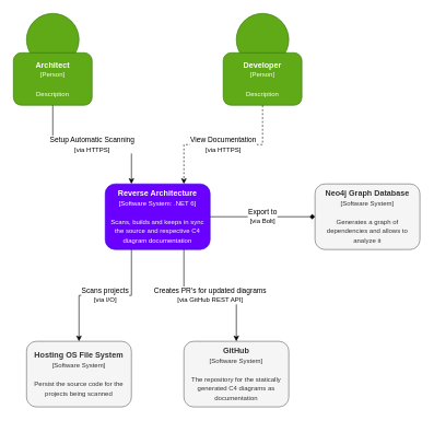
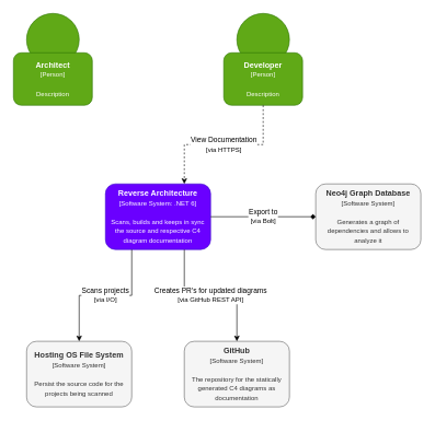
  <mxCell id="0" />
  <mxCell id="1" parent="0" />
  <mxCell id="2" value="&lt;b&gt;Hosting OS File System&lt;/b&gt;&lt;br&gt;&lt;font style=&quot;font-size: 10px&quot;&gt;[Software System]&lt;br&gt;&lt;br&gt;Persist the source code for the projects being scanned&lt;/font&gt;" style="rounded=1;whiteSpace=wrap;html=1;fillColor=#f5f5f5;strokeColor=#666666;fontColor=#333333;align=center;comic=0;resizable=0;" parent="1" vertex="1"><mxGeometry x="40" y="520" width="160" height="100" as="geometry" /></mxCell>
  <mxCell id="3" value="&lt;b&gt;Reverse Architecture&lt;/b&gt;&lt;br&gt;&lt;font style=&quot;font-size: 10px&quot;&gt;[Software System: .NET 6]&lt;br&gt;&lt;br&gt;Scans, builds and keeps in sync the source and respective C4 diagram documentation&lt;/font&gt;" style="rounded=1;whiteSpace=wrap;html=1;fillColor=#6a00ff;strokeColor=#3700CC;fontColor=#ffffff;align=center;comic=0;resizable=0;" parent="1" vertex="1"><mxGeometry x="160" y="280" width="160" height="100" as="geometry" /></mxCell>
  <mxCell id="4" value="&lt;b&gt;GitHub&lt;/b&gt;&lt;br&gt;&lt;font style=&quot;font-size: 10px&quot;&gt;[Software System]&lt;br&gt;&lt;br&gt;The repository for the statically generated C4 diagrams as documentation&lt;/font&gt;" style="rounded=1;whiteSpace=wrap;html=1;fillColor=#f5f5f5;strokeColor=#666666;fontColor=#333333;align=center;comic=0;resizable=0;" parent="1" vertex="1"><mxGeometry x="280" y="520" width="160" height="100" as="geometry" /></mxCell>
  <mxCell id="5" value="Scans projects&lt;br&gt;&lt;font style=&quot;font-size: 10px&quot;&gt;[via I/O]&lt;/font&gt;" style="endArrow=classic;html=1;edgeStyle=orthogonalEdgeStyle;rounded=0;flowAnimation=0;exitX=0.25;exitY=1;exitDx=0;exitDy=0;" parent="1" source="3" target="2" edge="1"><mxGeometry width="50" height="50" relative="1" as="geometry"><mxPoint x="-110" y="150" as="sourcePoint" /><mxPoint x="-80" y="310" as="targetPoint" /></mxGeometry></mxCell>
  <mxCell id="6" value="Creates PR's for updated diagrams&lt;br&gt;&lt;font style=&quot;font-size: 10px&quot;&gt;[via GitHub REST API]&lt;/font&gt;" style="endArrow=classic;html=1;edgeStyle=orthogonalEdgeStyle;rounded=0;flowAnimation=0;exitX=0.75;exitY=1;exitDx=0;exitDy=0;" parent="1" source="3" target="4" edge="1"><mxGeometry width="50" height="50" relative="1" as="geometry"><mxPoint x="450" y="260" as="sourcePoint" /><mxPoint x="530" y="180" as="targetPoint" /></mxGeometry></mxCell>
  <mxCell id="7" value="" style="group;strokeColor=none;fillColor=none;comic=0;resizable=0;" parent="1" vertex="1" connectable="0"><mxGeometry x="20" y="20" width="120" height="140" as="geometry" /></mxCell>
  <mxCell id="8" value="" style="ellipse;whiteSpace=wrap;html=1;aspect=fixed;align=center;fillColor=#60a917;strokeColor=#2D7600;fontColor=#ffffff;comic=0;" parent="7" vertex="1"><mxGeometry x="20" width="80" height="80" as="geometry" /></mxCell>
  <mxCell id="9" value="&lt;b&gt;Architect&lt;/b&gt;&lt;br&gt;&lt;font style=&quot;font-size: 10px&quot;&gt;[Person]&lt;br&gt;&lt;br&gt;Description&lt;/font&gt;" style="rounded=1;whiteSpace=wrap;html=1;fillColor=#60a917;strokeColor=#2D7600;fontColor=#ffffff;comic=0;" parent="7" vertex="1"><mxGeometry y="60" width="120" height="80" as="geometry" /></mxCell>
- <mxCell id="10" value="Setup Automatic Scanning&lt;br&gt;&lt;font style=&quot;font-size: 10px&quot;&gt;[via HTTPS]&lt;/font&gt;" style="endArrow=classic;html=1;edgeStyle=orthogonalEdgeStyle;rounded=0;flowAnimation=0;entryX=0.25;entryY=0;entryDx=0;entryDy=0;exitX=0.5;exitY=1;exitDx=0;exitDy=0;" parent="1" source="9" target="3" edge="1"><mxGeometry width="50" height="50" relative="1" as="geometry"><mxPoint x="-90" y="190" as="sourcePoint" /><mxPoint x="-10" y="110" as="targetPoint" /></mxGeometry></mxCell>
  <mxCell id="11" value="" style="group;strokeColor=none;fillColor=none;comic=0;resizable=0;" parent="1" vertex="1" connectable="0"><mxGeometry x="340" y="20" width="120" height="140" as="geometry" /></mxCell>
  <mxCell id="12" value="" style="ellipse;whiteSpace=wrap;html=1;aspect=fixed;align=center;fillColor=#60a917;strokeColor=#2D7600;fontColor=#ffffff;comic=0;" parent="11" vertex="1"><mxGeometry x="20" width="80" height="80" as="geometry" /></mxCell>
  <mxCell id="13" value="&lt;b&gt;Developer&lt;/b&gt;&lt;br&gt;&lt;font style=&quot;font-size: 10px&quot;&gt;[Person]&lt;br&gt;&lt;br&gt;Description&lt;/font&gt;" style="rounded=1;whiteSpace=wrap;html=1;fillColor=#60a917;strokeColor=#2D7600;fontColor=#ffffff;comic=0;" parent="11" vertex="1"><mxGeometry y="60" width="120" height="80" as="geometry" /></mxCell>
  <mxCell id="14" value="View Documentation&lt;br&gt;&lt;font style=&quot;font-size: 10px&quot;&gt;[via HTTPS]&lt;/font&gt;" style="endArrow=classic;html=1;edgeStyle=orthogonalEdgeStyle;rounded=0;flowAnimation=0;entryX=0.75;entryY=0;entryDx=0;entryDy=0;exitX=0.5;exitY=1;exitDx=0;exitDy=0;dashed=1;" parent="1" source="13" target="3" edge="1"><mxGeometry width="50" height="50" relative="1" as="geometry"><mxPoint x="250" y="170" as="sourcePoint" /><mxPoint x="250" y="290" as="targetPoint" /></mxGeometry></mxCell>
  <mxCell id="15" value="&lt;b&gt;Neo4j Graph Database&lt;/b&gt;&lt;br&gt;&lt;font style=&quot;font-size: 10px&quot;&gt;[Software System]&lt;br&gt;&lt;br&gt;Generates a graph of dependencies and allows to analyze it&lt;br&gt;&lt;/font&gt;" style="rounded=1;whiteSpace=wrap;html=1;fillColor=#f5f5f5;strokeColor=#666666;fontColor=#333333;align=center;comic=0;resizable=0;" vertex="1" parent="1"><mxGeometry x="480" y="280" width="160" height="100" as="geometry" /></mxCell>
  <mxCell id="16" value="Export to&lt;br&gt;&lt;font style=&quot;font-size: 10px&quot;&gt;[via Bolt]&lt;/font&gt;" style="endArrow=diamond;html=1;edgeStyle=orthogonalEdgeStyle;rounded=0;flowAnimation=0;" edge="1" parent="1" source="3" target="15"><mxGeometry width="50" height="50" relative="1" as="geometry"><mxPoint x="600" y="210" as="sourcePoint" /><mxPoint x="680" y="130" as="targetPoint" /></mxGeometry></mxCell>
